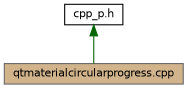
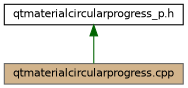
  digraph {
    node [fontname=Helvetica fontsize=10 shape=box style=filled]
-   n1 [color=black fillcolor=white fontcolor=black height=0.2 label="cpp_p.h" width=0.4]
+   n1 [color=black fillcolor=white fontcolor=black height=0.2 label="qtmaterialcircularprogress_p.h" width=0.4]
    n2 [color=gray40 fillcolor=tan height=0.2 label="qtmaterialcircularprogress.cpp" width=0.4]
    n1 -> n2 [color=darkgreen dir=back fontname=Helvetica fontsize=10 labelfontname=Helvetica labelfontsize=10 style=solid]
  }
